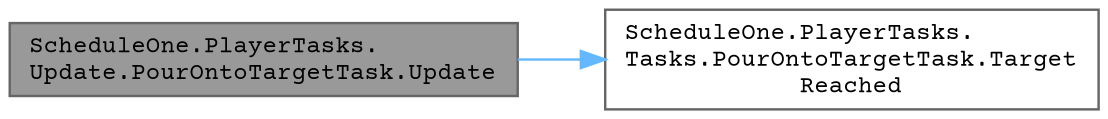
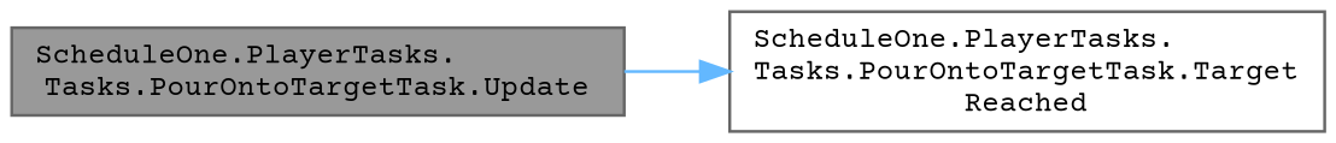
  digraph {
    rankdir=LR
    fontname="Courier Prime"
    node [fontname="Courier Prime" fontsize=10 shape=box style=filled]
-   n1 [color=gray40 fillcolor=grey60 fontcolor=black height=0.2 label="ScheduleOne.PlayerTasks.\lUpdate.PourOntoTargetTask.Update" width=0.4]
+   n1 [color=gray40 fillcolor=grey60 fontcolor=black height=0.2 label="ScheduleOne.PlayerTasks.\lTasks.PourOntoTargetTask.Update" width=0.4]
    n2 [color=grey40 fillcolor=white height=0.2 label="ScheduleOne.PlayerTasks.\lTasks.PourOntoTargetTask.Target\lReached" width=0.4]
    n1 -> n2 [color=steelblue1 fontname="Courier Prime" fontsize=10 labelfontname=Helvetica labelfontsize=10 style=solid]
  }
